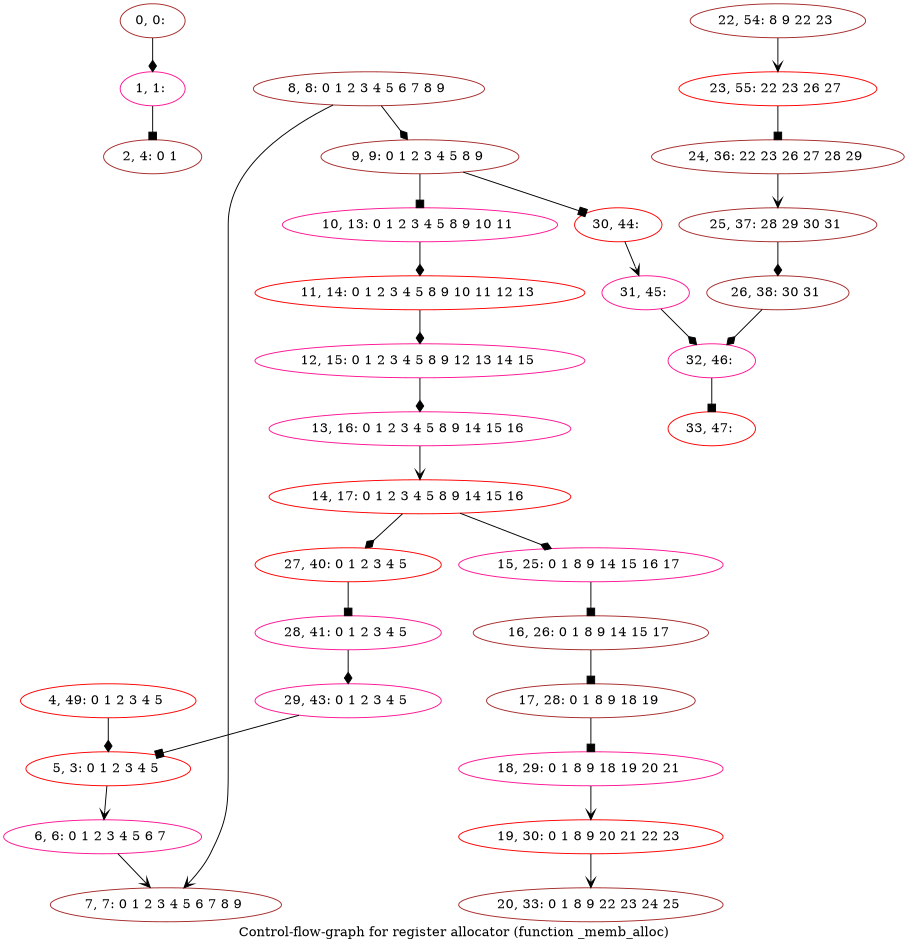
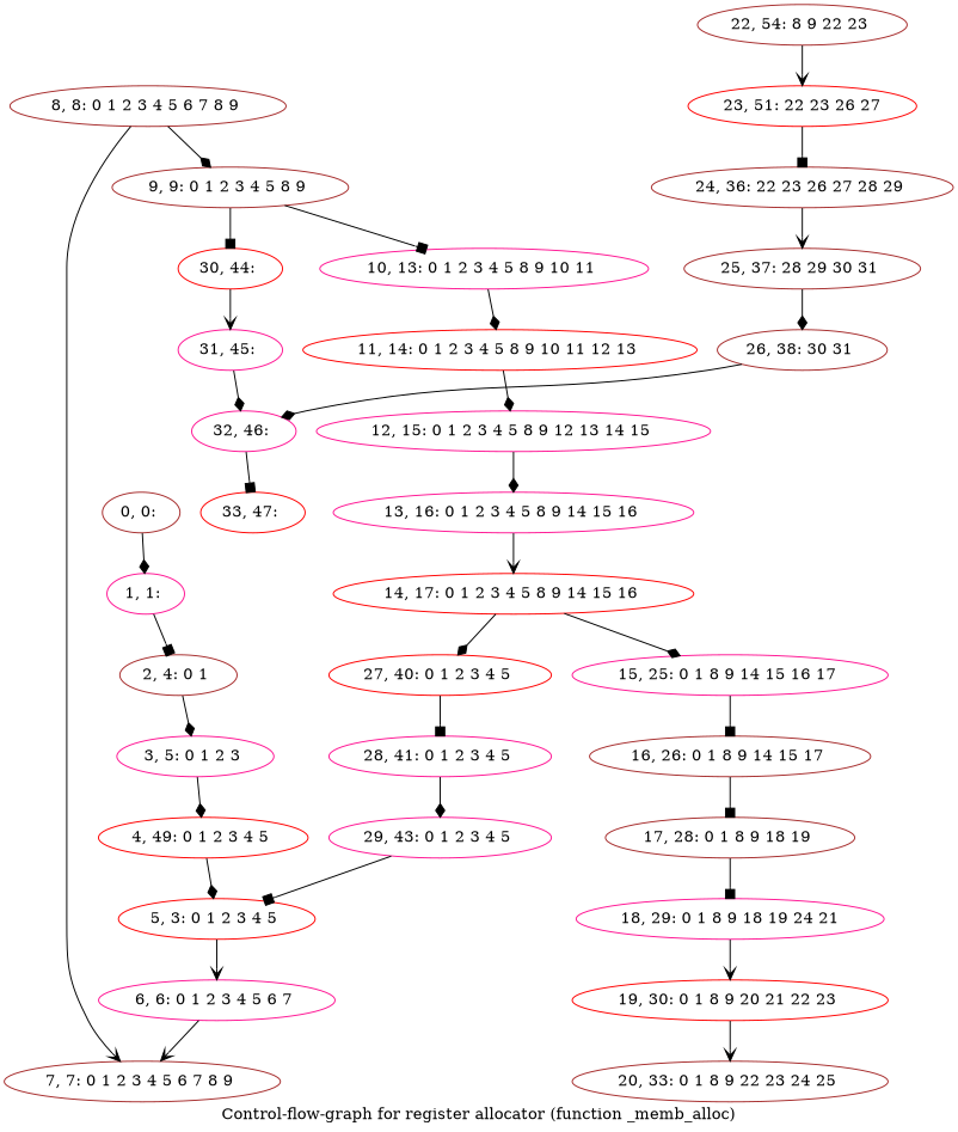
  digraph {
    label="Control-flow-graph for register allocator (function _memb_alloc)"
    node [color=brown]
    edge [arrowhead=diamond]
    n1 [label="0, 0: "]
    n2 [color=deeppink label="1, 1: "]
    n3 [label="2, 4: 0 1 "]
+   n4 [color=deeppink label="3, 5: 0 1 2 3 "]
    n5 [color=red label="4, 49: 0 1 2 3 4 5 "]
    n6 [color=red label="5, 3: 0 1 2 3 4 5 "]
    n7 [color=deeppink label="6, 6: 0 1 2 3 4 5 6 7 "]
    n8 [label="7, 7: 0 1 2 3 4 5 6 7 8 9 "]
    n9 [label="8, 8: 0 1 2 3 4 5 6 7 8 9 "]
    n10 [label="9, 9: 0 1 2 3 4 5 8 9 "]
    n11 [color=deeppink label="10, 13: 0 1 2 3 4 5 8 9 10 11 "]
    n12 [color=red label="30, 44: "]
    n13 [color=red label="11, 14: 0 1 2 3 4 5 8 9 10 11 12 13 "]
    n14 [color=deeppink label="31, 45: "]
    n15 [color=deeppink label="12, 15: 0 1 2 3 4 5 8 9 12 13 14 15 "]
    n16 [color=deeppink label="13, 16: 0 1 2 3 4 5 8 9 14 15 16 "]
    n17 [color=red label="14, 17: 0 1 2 3 4 5 8 9 14 15 16 "]
    n18 [color=deeppink label="15, 25: 0 1 8 9 14 15 16 17 "]
    n19 [color=red label="27, 40: 0 1 2 3 4 5 "]
    n20 [label="16, 26: 0 1 8 9 14 15 17 "]
    n21 [color=deeppink label="28, 41: 0 1 2 3 4 5 "]
    n22 [label="17, 28: 0 1 8 9 18 19 "]
-   n23 [color=deeppink label="18, 29: 0 1 8 9 18 19 20 21 "]
+   n23 [color=deeppink label="18, 29: 0 1 8 9 18 19 24 21"]
    n24 [color=red label="19, 30: 0 1 8 9 20 21 22 23 "]
    n25 [label="20, 33: 0 1 8 9 22 23 24 25 "]
    n26 [label="22, 54: 8 9 22 23 "]
-   n27 [color=red label="23, 55: 22 23 26 27 "]
+   n27 [color=red label="23, 51: 22 23 26 27"]
    n28 [label="24, 36: 22 23 26 27 28 29 "]
    n29 [label="25, 37: 28 29 30 31 "]
    n30 [label="26, 38: 30 31 "]
    n31 [color=deeppink label="32, 46: "]
    n32 [color=red label="33, 47: "]
    n33 [color=deeppink label="29, 43: 0 1 2 3 4 5 "]
    n1 -> n2
    n2 -> n3 [arrowhead=box]
+   n3 -> n4
+   n4 -> n5
    n5 -> n6
    n6 -> n7 [arrowhead=vee]
    n7 -> n8 [arrowhead=vee]
    n9 -> n8 [arrowhead=vee]
    n9 -> n10
    n10 -> n11 [arrowhead=box]
    n10 -> n12 [arrowhead=box]
    n11 -> n13
    n12 -> n14 [arrowhead=vee]
    n13 -> n15
    n14 -> n31
    n15 -> n16
    n16 -> n17 [arrowhead=vee]
    n17 -> n18
    n17 -> n19
    n18 -> n20 [arrowhead=box]
    n19 -> n21 [arrowhead=box]
    n20 -> n22 [arrowhead=box]
    n21 -> n33
    n22 -> n23 [arrowhead=box]
    n23 -> n24 [arrowhead=vee]
    n24 -> n25 [arrowhead=vee]
    n26 -> n27 [arrowhead=vee]
    n27 -> n28 [arrowhead=box]
    n28 -> n29 [arrowhead=vee]
    n29 -> n30
    n30 -> n31
    n31 -> n32 [arrowhead=box]
    n33 -> n6 [arrowhead=box]
  }
